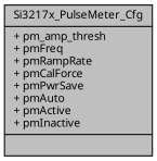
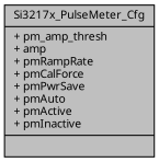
  digraph {
    fontname="Noto Sans"
-   n1 [color=black fillcolor=grey75 fontcolor=black fontname="Noto Sans" fontsize=10 height=0.2 label="{Si3217x_PulseMeter_Cfg\n|+ pm_amp_thresh\l+ pmFreq\l+ pmRampRate\l+ pmCalForce\l+ pmPwrSave\l+ pmAuto\l+ pmActive\l+ pmInactive\l|}" shape=record style=filled width=0.4]
+   n1 [color=black fillcolor=grey75 fontcolor=black fontname="Noto Sans" fontsize=10 height=0.2 label="{Si3217x_PulseMeter_Cfg\n|+ pm_amp_thresh\l+ amp\l+ pmRampRate\l+ pmCalForce\l+ pmPwrSave\l+ pmAuto\l+ pmActive\l+ pmInactive\l|}" shape=record style=filled width=0.4]
  }
